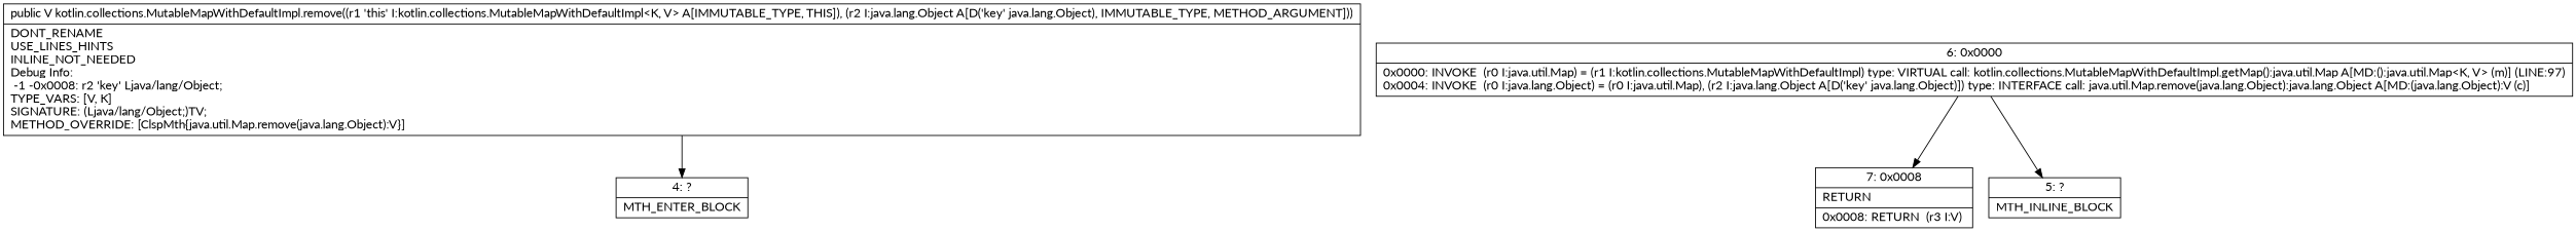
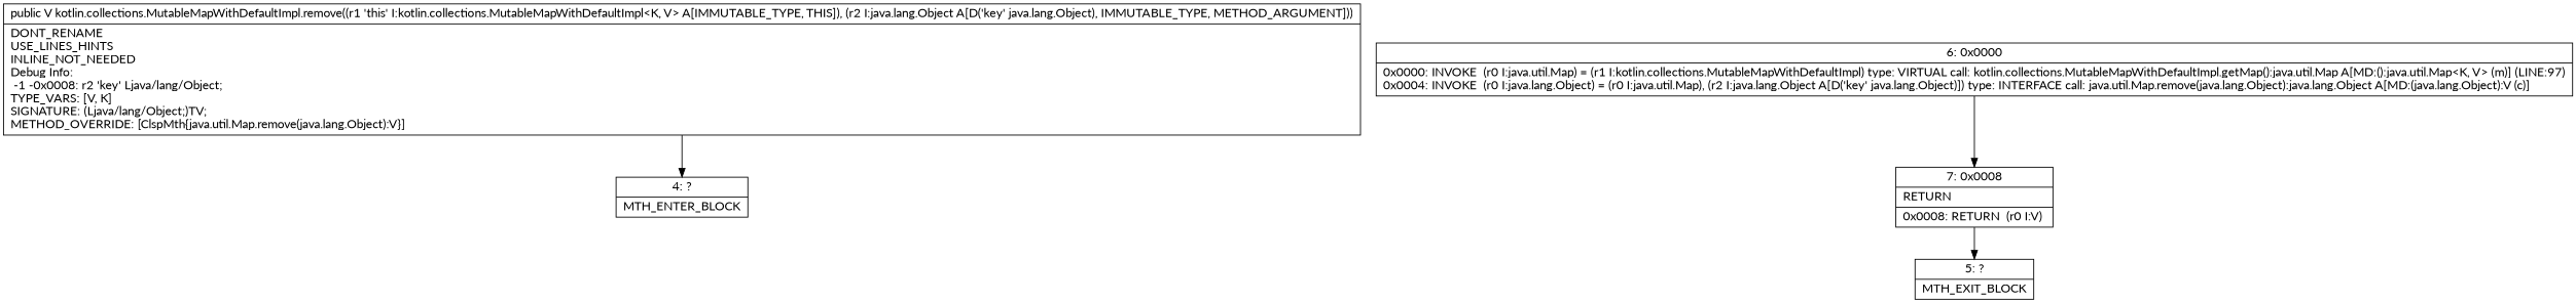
  digraph {
    fontname=Lato
    node [fontname=Lato shape=record]
    edge [fontname=Lato]
    n1 [label="{4\:\ ?|MTH_ENTER_BLOCK\l}"]
    n2 [label="{6\:\ 0x0000|0x0000: INVOKE  (r0 I:java.util.Map) = (r1 I:kotlin.collections.MutableMapWithDefaultImpl) type: VIRTUAL call: kotlin.collections.MutableMapWithDefaultImpl.getMap():java.util.Map A[MD:():java.util.Map\<K, V\> (m)] (LINE:97)\l0x0004: INVOKE  (r0 I:java.lang.Object) = (r0 I:java.util.Map), (r2 I:java.lang.Object A[D('key' java.lang.Object)]) type: INTERFACE call: java.util.Map.remove(java.lang.Object):java.lang.Object A[MD:(java.lang.Object):V (c)]\l}"]
-   n3 [label="{7\:\ 0x0008|RETURN\l|0x0008: RETURN  (r3 I:V) \l}"]
-   n4 [label="{5\:\ ?|MTH_INLINE_BLOCK\l}"]
+   n3 [label="{7\:\ 0x0008|RETURN\l|0x0008: RETURN  (r0 I:V) \l}"]
+   n4 [label="{5\:\ ?|MTH_EXIT_BLOCK\l}"]
    n5 [label="{public V kotlin.collections.MutableMapWithDefaultImpl.remove((r1 'this' I:kotlin.collections.MutableMapWithDefaultImpl\<K, V\> A[IMMUTABLE_TYPE, THIS]), (r2 I:java.lang.Object A[D('key' java.lang.Object), IMMUTABLE_TYPE, METHOD_ARGUMENT]))  | DONT_RENAME\lUSE_LINES_HINTS\lINLINE_NOT_NEEDED\lDebug Info:\l  \-1 \-0x0008: r2 'key' Ljava\/lang\/Object;\lTYPE_VARS: [V, K]\lSIGNATURE: (Ljava\/lang\/Object;)TV;\lMETHOD_OVERRIDE: [ClspMth\{java.util.Map.remove(java.lang.Object):V\}]\l}"]
    n2 -> n3
-   n2 -> n4
+   n3 -> n4
    n5 -> n1
  }
